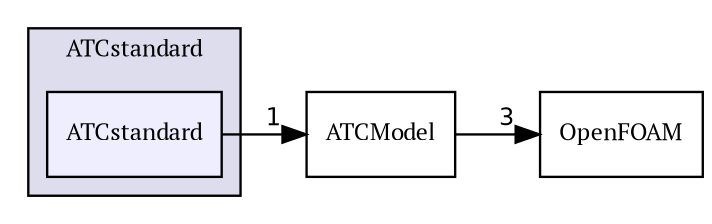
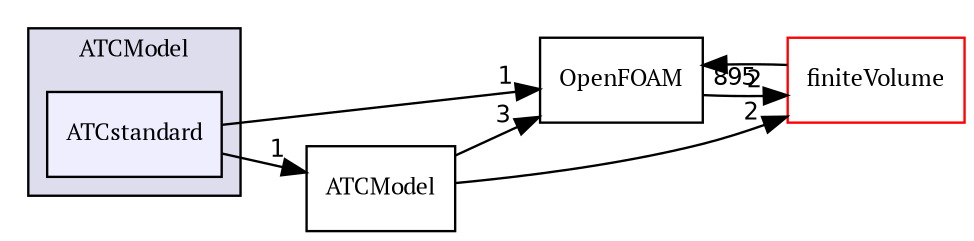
  digraph {
    compound=true
    fontname="PT Serif"
    rankdir=LR
    node [fontname="PT Serif" fontsize=10 shape=box]
    edge [fontname="PT Serif" headlabel=1 labeldistance=1.5 labelfontname=Helvetica labelfontsize=10]
    n1 [fillcolor="#eeeeff" label=ATCstandard pencolor=black style=filled]
    n2 [color=black label=OpenFOAM]
    n3 [label=ATCModel]
+   n4 [color=red label=finiteVolume]
    subgraph cluster_1 {
      bgcolor="#ddddee"
      fontsize=10
-     label=ATCstandard
+     label=ATCModel
      pencolor=black
      n1
    }
+   n1 -> n2
    n1 -> n3
+   n2 -> n4 [headlabel=2]
    n3 -> n2 [headlabel=3]
+   n3 -> n4 [headlabel=2]
+   n4 -> n2 [headlabel=895]
  }
